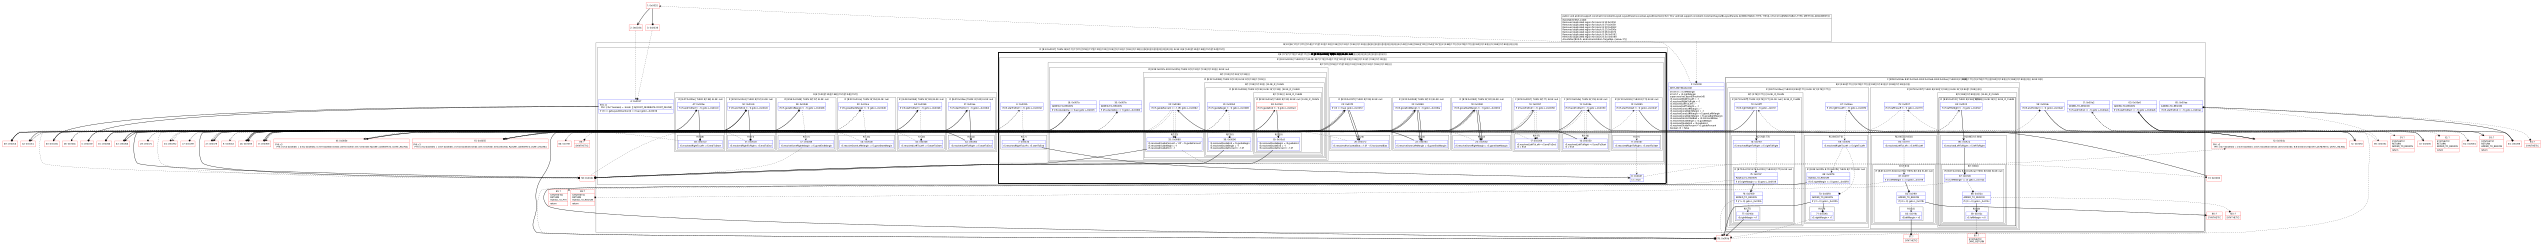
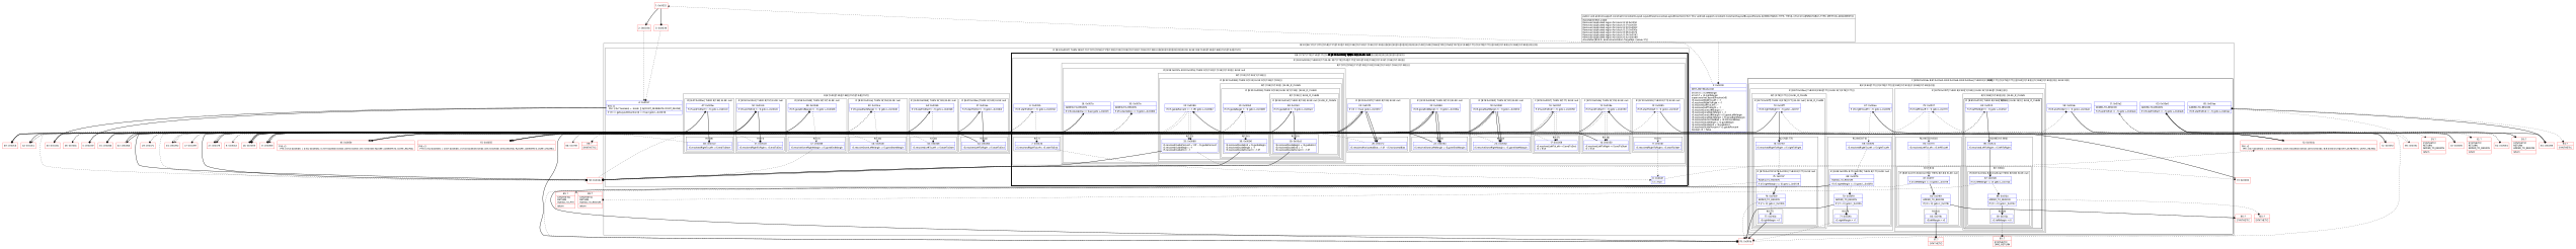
  digraph {
    fontname=Inter
    node [color=blue fontname=Inter shape=record]
    edge [arrowhead=vee fontname=Inter style=dashed]
    n1 [label="{7\:\ 0x003d|r5.resolvedRightToLeft = r5.startToEnd\l}"]
    n2 [label="{11\:\ 0x0047|r5.resolvedRightToRight = r5.startToStart\l}"]
    n3 [label="{10\:\ 0x0045|if (r5.startToStart != \-1) goto L_0x0047\l}"]
    n4 [label="{14\:\ 0x0050|r5.resolvedLeftToRight = r5.endToStart\lr3 = true\l}"]
    n5 [label="{13\:\ 0x004e|if (r5.endToStart != \-1) goto L_0x0050\l}"]
    n6 [label="{17\:\ 0x0059|r5.resolvedLeftToLeft = r5.endToEnd\lr3 = true\l}"]
    n7 [label="{16\:\ 0x0057|if (r5.endToEnd != \-1) goto L_0x0059\l}"]
    n8 [label="{20\:\ 0x0062|r5.resolveGoneRightMargin = r5.goneStartMargin\l}"]
    n9 [label="{19\:\ 0x0060|if (r5.goneStartMargin != \-1) goto L_0x0062\l}"]
    n10 [label="{23\:\ 0x006a|r5.resolveGoneLeftMargin = r5.goneEndMargin\l}"]
    n11 [label="{22\:\ 0x0068|if (r5.goneEndMargin != \-1) goto L_0x006a\l}"]
    n12 [label="{26\:\ 0x0072|r5.resolvedHorizontalBias = 1.0f \- r5.horizontalBias\l}"]
    n13 [label="{25\:\ 0x0070|if (r3 == true) goto L_0x0072\l}"]
    n14 [label="{33\:\ 0x0088|r5.resolvedGuidePercent = 1.0f \- r5.guidePercent\lr5.resolvedGuideBegin = \-1\lr5.resolvedGuideEnd = \-1\l}"]
    n15 [label="{36\:\ 0x0096|r5.resolvedGuideEnd = r5.guideBegin\lr5.resolvedGuideBegin = \-1\lr5.resolvedGuidePercent = \-1.0f\l}"]
    n16 [label="{39\:\ 0x00a3|r5.resolvedGuideBegin = r5.guideEnd\lr5.resolvedGuideEnd = \-1\lr5.resolvedGuidePercent = \-1.0f\l}"]
-   n17 [color=red label="{38\:\ 0x00a1|if (r5.guideEnd != \-1) goto L_0x00a3\l}"]
+   n17 [label="{38\:\ 0x00a1|if (r5.guideEnd != \-1) goto L_0x00a3\l}"]
    n18 [label="{35\:\ 0x0094|if (r5.guideBegin != \-1) goto L_0x0096\l}"]
    n19 [label="{32\:\ 0x0086|if (r5.guidePercent == \-1.0f) goto L_0x0092\l}"]
    n20 [label="{28\:\ 0x007a|ADDED_TO_REGION\l|if (r5.isGuideline == true) goto L_0x007c\l}"]
    n21 [label="{30\:\ 0x007e|ADDED_TO_REGION\l|if (r5.orientation == 1) goto L_0x0080\l}"]
    n22 [label="{6\:\ 0x003b|if (r5.startToEnd != \-1) goto L_0x003d\l}"]
    n23 [label="{8\:\ 0x0041|r3 = true\l}"]
    n24 [label="{42\:\ 0x00b0|r5.resolvedLeftToRight = r5.startToEnd\l}"]
    n25 [label="{41\:\ 0x00ae|if (r5.startToEnd != \-1) goto L_0x00b0\l}"]
    n26 [label="{45\:\ 0x00b8|r5.resolvedLeftToLeft = r5.startToStart\l}"]
    n27 [label="{44\:\ 0x00b6|if (r5.startToStart != \-1) goto L_0x00b8\l}"]
    n28 [label="{48\:\ 0x00c0|r5.resolvedRightToLeft = r5.endToStart\l}"]
    n29 [label="{47\:\ 0x00be|if (r5.endToStart != \-1) goto L_0x00c0\l}"]
    n30 [label="{51\:\ 0x00c8|r5.resolvedRightToRight = r5.endToEnd\l}"]
    n31 [label="{50\:\ 0x00c6|if (r5.endToEnd != \-1) goto L_0x00c8\l}"]
    n32 [label="{54\:\ 0x00d0|r5.resolveGoneLeftMargin = r5.goneStartMargin\l}"]
    n33 [label="{53\:\ 0x00ce|if (r5.goneStartMargin != \-1) goto L_0x00d0\l}"]
    n34 [label="{57\:\ 0x00d8|r5.resolveGoneRightMargin = r5.goneEndMargin\l}"]
    n35 [label="{56\:\ 0x00d6|if (r5.goneEndMargin != \-1) goto L_0x00d8\l}"]
    n36 [label="{4\:\ 0x0037|PHI: r2 \l  PHI: (r2v7 boolean) =  binds: [] A[DONT_GENERATE, DONT_INLINE]\l|if ((1 == getLayoutDirection()) == true) goto L_0x0039\l}"]
    n37 [label="{83\:\ 0x011b|r5.leftMargin = r0\l}"]
    n38 [label="{81\:\ 0x0117|if (r5.leftMargin \<= 0) goto L_0x0119\l}"]
    n39 [label="{82\:\ 0x0119|ADDED_TO_REGION\l|if (r0 \> 0) goto L_0x011b\l}"]
    n40 [label="{80\:\ 0x0111|r5.resolvedLeftToLeft = r5.leftToLeft\l}"]
    n41 [label="{89\:\ 0x012c|r5.leftMargin = r0\l}"]
    n42 [label="{87\:\ 0x0128|if (r5.leftMargin \<= 0) goto L_0x012a\l}"]
    n43 [label="{88\:\ 0x012a|ADDED_TO_REGION\l|if (r0 \> 0) goto L_0x012c\l}"]
    n44 [label="{86\:\ 0x0122|r5.resolvedLeftToRight = r5.leftToRight\l}"]
    n45 [label="{85\:\ 0x0120|if (r5.leftToRight != \-1) goto L_0x0122\l}"]
    n46 [label="{79\:\ 0x010f|if (r5.leftToLeft != \-1) goto L_0x0111\l}"]
    n47 [label="{71\:\ 0x00fa|r5.rightMargin = r1\l}"]
    n48 [label="{69\:\ 0x00f6|ADDED_TO_REGION\l|if (r5.rightMargin \<= 0) goto L_0x00f8\l}"]
    n49 [label="{70\:\ 0x00f8|ADDED_TO_REGION\l|if (r1 \> 0) goto L_0x00fa\l}"]
    n50 [label="{68\:\ 0x00f0|r5.resolvedRightToLeft = r5.rightToLeft\l}"]
    n51 [label="{77\:\ 0x010b|r5.rightMargin = r1\l}"]
    n52 [label="{75\:\ 0x0107|ADDED_TO_REGION\l|if (r5.rightMargin \<= 0) goto L_0x0109\l}"]
    n53 [label="{76\:\ 0x0109|ADDED_TO_REGION\l|if (r1 \> 0) goto L_0x010b\l}"]
    n54 [label="{74\:\ 0x0101|r5.resolvedRightToRight = r5.rightToRight\l}"]
    n55 [label="{73\:\ 0x00ff|if (r5.rightToRight != \-1) goto L_0x0101\l}"]
    n56 [label="{67\:\ 0x00ee|if (r5.rightToLeft != \-1) goto L_0x00f0\l}"]
    n57 [label="{59\:\ 0x00de|if (r5.endToStart == \-1) goto L_0x00e0\l}"]
    n58 [label="{61\:\ 0x00e2|ADDED_TO_REGION\l|if (r5.endToEnd == \-1) goto L_0x00e4\l}"]
    n59 [label="{63\:\ 0x00e6|ADDED_TO_REGION\l|if (r5.startToStart == \-1) goto L_0x00e8\l}"]
    n60 [label="{65\:\ 0x00ea|ADDED_TO_REGION\l|if (r5.startToEnd == \-1) goto L_0x00ec\l}"]
    n61 [label="{0\:\ 0x0000|MTH_ENTER_BLOCK\l|int int r0 = r5.leftMargin\lint int r1 = r5.rightMargin\lsuper.resolveLayoutDirection(r6)\lr5.resolvedRightToLeft = \-1\lr5.resolvedRightToRight = \-1\lr5.resolvedLeftToLeft = \-1\lr5.resolvedLeftToRight = \-1\lr5.resolveGoneLeftMargin = \-1\lr5.resolveGoneRightMargin = \-1\lr5.resolveGoneLeftMargin = r5.goneLeftMargin\lr5.resolveGoneRightMargin = r5.goneRightMargin\lr5.resolvedHorizontalBias = r5.horizontalBias\lr5.resolvedGuideBegin = r5.guideBegin\lr5.resolvedGuideEnd = r5.guideEnd\lr5.resolvedGuidePercent = r5.guidePercent\lboolean r3 = false\l}"]
    n62 [color=red label="{12\:\ 0x004c|PHI: r3 \l  PHI: (r3v1 boolean) = (r3v0 boolean), (r3v13 boolean) binds: [B:10:0x0045, B:8:0x0041] A[DONT_GENERATE, DONT_INLINE]\l}"]
    n63 [color=red label="{15\:\ 0x0055|PHI: r3 \l  PHI: (r3v2 boolean) = (r3v1 boolean), (r3v12 boolean) binds: [B:13:0x004e, B:14:0x0050] A[DONT_GENERATE, DONT_INLINE]\l}"]
    n64 [color=red label="{18\:\ 0x005e|PHI: r3 \l  PHI: (r3v3 boolean) = (r3v2 boolean), (r3v11 boolean) binds: [B:16:0x0057, B:17:0x0059] A[DONT_GENERATE, DONT_INLINE]\l}"]
    n65 [color=red label="{21\:\ 0x0066}"]
    n66 [color=red label="{24\:\ 0x006e}"]
    n67 [color=red label="{27\:\ 0x0078}"]
    n68 [color=red label="{58\:\ 0x00dc}"]
    n69 [color=red label="{31\:\ 0x0080}"]
    n70 [color=red label="{37\:\ 0x009f}"]
    n71 [color=red label="{34\:\ 0x0092}"]
    n72 [color=red label="{29\:\ 0x007c}"]
    n73 [color=red label="{9\:\ 0x0043}"]
    n74 [color=red label="{43\:\ 0x00b4}"]
    n75 [color=red label="{46\:\ 0x00bc}"]
    n76 [color=red label="{49\:\ 0x00c4}"]
    n77 [color=red label="{52\:\ 0x00cc}"]
    n78 [color=red label="{55\:\ 0x00d4}"]
    n79 [color=red label="{5\:\ 0x0039}"]
    n80 [color=red label="{40\:\ 0x00ac}"]
    n81 [color=red label="{78\:\ 0x010d}"]
    n82 [color=red label="{72\:\ 0x00fd}"]
    n83 [color=red label="{97\:\ ?|SYNTHETIC\l}"]
    n84 [color=red label="{95\:\ ?|SYNTHETIC\lRETURN\lADDED_TO_PHI\l|return\l}"]
    n85 [color=red label="{96\:\ ?|SYNTHETIC\l}"]
    n86 [color=red label="{90\:\ ?|SYNTHETIC\lORIG_RETURN\l}"]
    n87 [color=red label="{99\:\ ?|SYNTHETIC\lRETURN\lADDED_TO_REGION\l|return\l}"]
    n88 [color=red label="{100\:\ ?|SYNTHETIC\l}"]
    n89 [color=red label="{98\:\ ?|SYNTHETIC\l}"]
    n90 [color=red label="{84\:\ 0x011e}"]
    n91 [color=red label="{60\:\ 0x00e0}"]
    n92 [color=red label="{91\:\ ?|SYNTHETIC\lRETURN\lADDED_TO_REGION\l|return\l}"]
    n93 [color=red label="{62\:\ 0x00e4}"]
    n94 [color=red label="{92\:\ ?|SYNTHETIC\lRETURN\lADDED_TO_REGION\l|return\l}"]
    n95 [color=red label="{64\:\ 0x00e8}"]
    n96 [color=red label="{93\:\ ?|SYNTHETIC\lRETURN\lADDED_TO_REGION\l|return\l}"]
    n97 [color=red label="{66\:\ 0x00ec}"]
    n98 [color=red label="{94\:\ ?|SYNTHETIC\l}"]
    n99 [color=red label="{1\:\ 0x0032}"]
    n100 [color=red label="{2\:\ 0x0034}"]
    n101 [color=red label="{3\:\ 0x0036}"]
    n102 [label="{public void android.support.constraint.ConstraintLayout.LayoutParams.resolveLayoutDirection((r5v0 'this' android.support.constraint.ConstraintLayout$LayoutParams A[IMMUTABLE_TYPE, THIS]), (r6v0 int A[IMMUTABLE_TYPE, METHOD_ARGUMENT]))  | INCONSISTENT_CODE\lRemoved duplicated region for block: B:14:0x0050 \lRemoved duplicated region for block: B:17:0x0059 \lRemoved duplicated region for block: B:20:0x0062 \lRemoved duplicated region for block: B:23:0x006a \lRemoved duplicated region for block: B:26:0x0072 \lRemoved duplicated region for block: B:34:0x0092 \lRemoved duplicated region for block: B:33:0x0088 \lAnnotation[BUILD, android.annotation.TargetApi, \{value=17\}]\l}" color=""]
    subgraph cluster_1 {
      label="R(3:0|(8:(1:7)(7:(1:11)|(1:14)|(1:17)|(1:20)|(1:23)|(1:26)|(1:(1:33)(1:(1:36)(1:(1:39)))))|8|(0)|(0)|(0)|(0)|(0)|(0)(0))(6:(1:42)|(1:45)|(1:48)|(1:51)|(1:54)|(1:57))|(2:(2:68|(1:71))(1:(2:74|(1:77)))|(2:80|(1:(1:83)))(1:(2:86|(1:(1:89)))(0)))(0))"
      n61
      subgraph cluster_2 {
        label="IF [B:4:0x0037] THEN: R(8:(1:7)(7:(1:11)|(1:14)|(1:17)|(1:20)|(1:23)|(1:26)|(1:(1:33)(1:(1:36)(1:(1:39)))))|8|(0)|(0)|(0)|(0)|(0)|(0)(0)) ELSE: R(6:(1:42)|(1:45)|(1:48)|(1:51)|(1:54)|(1:57))"
        n36
        subgraph cluster_3 {
          label="R(8:(1:7)(7:(1:11)|(1:14)|(1:17)|(1:20)|(1:23)|(1:26)|(1:(1:33)(1:(1:36)(1:(1:39)))))|8|(0)|(0)|(0)|(0)|(0)|(0)(0))"
          n23
          subgraph cluster_4 {
            label="IF [B:6:0x003b] THEN: R(1:7) ELSE: R(7:(1:11)|(1:14)|(1:17)|(1:20)|(1:23)|(1:26)|(1:(1:33)(1:(1:36)(1:(1:39)))))"
            n22
            subgraph cluster_5 {
              label="R(1:7)"
              n1
            }
            subgraph cluster_6 {
              label="R(7:(1:11)|(1:14)|(1:17)|(1:20)|(1:23)|(1:26)|(1:(1:33)(1:(1:36)(1:(1:39)))))"
              subgraph cluster_7 {
                label="IF [B:10:0x0045] THEN: R(1:11) ELSE: null"
                n3
                subgraph cluster_8 {
                  label="R(1:11)"
                  n2
                }
              }
              subgraph cluster_9 {
                label="IF [B:13:0x004e] THEN: R(1:14) ELSE: null"
                n5
                subgraph cluster_10 {
                  label="R(1:14)"
                  n4
                }
              }
              subgraph cluster_11 {
                label="IF [B:16:0x0057] THEN: R(1:17) ELSE: null"
                n7
                subgraph cluster_12 {
                  label="R(1:17)"
                  n6
                }
              }
              subgraph cluster_13 {
                label="IF [B:19:0x0060] THEN: R(1:20) ELSE: null"
                n9
                subgraph cluster_14 {
                  label="R(1:20)"
                  n8
                }
              }
              subgraph cluster_15 {
                label="IF [B:22:0x0068] THEN: R(1:23) ELSE: null"
                n11
                subgraph cluster_16 {
                  label="R(1:23)"
                  n10
                }
              }
              subgraph cluster_17 {
                label="IF [B:25:0x0070] THEN: R(1:26) ELSE: null"
                n13
                subgraph cluster_18 {
                  label="R(1:26)"
                  n12
                }
              }
              subgraph cluster_19 {
                label="IF [B:28:0x007a, B:30:0x007e] THEN: R(1:(1:33)(1:(1:36)(1:(1:39)))) ELSE: null"
                n20
                n21
                subgraph cluster_20 {
                  label="R(1:(1:33)(1:(1:36)(1:(1:39))))"
                  subgraph cluster_21 {
                    label="IF [B:32:0x0086] THEN: R(1:33) ELSE: R(1:(1:36)(1:(1:39)))"
                    n19
                    subgraph cluster_22 {
                      label="R(1:33)"
                      n14
                    }
                    subgraph cluster_23 {
                      label="R(1:(1:36)(1:(1:39))) | ELSE_IF_CHAIN\l"
                      subgraph cluster_24 {
                        label="IF [B:35:0x0094] THEN: R(1:36) ELSE: R(1:(1:39)) | ELSE_IF_CHAIN\l"
                        n18
                        subgraph cluster_25 {
                          label="R(1:36)"
                          n15
                        }
                        subgraph cluster_26 {
                          label="R(1:(1:39)) | ELSE_IF_CHAIN\l"
                          subgraph cluster_27 {
                            label="IF [B:38:0x00a1] THEN: R(1:39) ELSE: null | ELSE_IF_CHAIN\l"
                            n17
                            subgraph cluster_28 {
                              label="R(1:39)"
                              n16
                            }
                          }
                        }
                      }
                    }
                  }
                }
              }
            }
          }
          subgraph cluster_29 {
            label="IF [B:13:0x004e] THEN: R(0) ELSE: null"
            subgraph cluster_30 {
              label="R(0)"
            }
          }
          subgraph cluster_31 {
            label="IF [B:16:0x0057] THEN: R(0) ELSE: null"
            subgraph cluster_32 {
              label="R(0)"
            }
          }
          subgraph cluster_33 {
            label="IF [B:19:0x0060] THEN: R(0) ELSE: null"
            subgraph cluster_34 {
              label="R(0)"
            }
          }
          subgraph cluster_35 {
            label="IF [B:22:0x0068] THEN: R(0) ELSE: null"
            subgraph cluster_36 {
              label="R(0)"
            }
          }
          subgraph cluster_37 {
            label="IF [B:25:0x0070] THEN: R(0) ELSE: null"
            subgraph cluster_38 {
              label="R(0)"
            }
          }
          subgraph cluster_39 {
            label="IF [B:32:0x0086] THEN: R(0) ELSE: R(0)"
            subgraph cluster_40 {
              label="R(0)"
            }
            subgraph cluster_41 {
              label="R(0)"
            }
          }
        }
        subgraph cluster_42 {
          label="R(6:(1:42)|(1:45)|(1:48)|(1:51)|(1:54)|(1:57))"
          subgraph cluster_43 {
            label="IF [B:41:0x00ae] THEN: R(1:42) ELSE: null"
            n25
            subgraph cluster_44 {
              label="R(1:42)"
              n24
            }
          }
          subgraph cluster_45 {
            label="IF [B:44:0x00b6] THEN: R(1:45) ELSE: null"
            n27
            subgraph cluster_46 {
              label="R(1:45)"
              n26
            }
          }
          subgraph cluster_47 {
            label="IF [B:47:0x00be] THEN: R(1:48) ELSE: null"
            n29
            subgraph cluster_48 {
              label="R(1:48)"
              n28
            }
          }
          subgraph cluster_49 {
            label="IF [B:50:0x00c6] THEN: R(1:51) ELSE: null"
            n31
            subgraph cluster_50 {
              label="R(1:51)"
              n30
            }
          }
          subgraph cluster_51 {
            label="IF [B:53:0x00ce] THEN: R(1:54) ELSE: null"
            n33
            subgraph cluster_52 {
              label="R(1:54)"
              n32
            }
          }
          subgraph cluster_53 {
            label="IF [B:56:0x00d6] THEN: R(1:57) ELSE: null"
            n35
            subgraph cluster_54 {
              label="R(1:57)"
              n34
            }
          }
        }
      }
      subgraph cluster_55 {
        label="IF [B:59:0x00de, B:61:0x00e2, B:63:0x00e6, B:65:0x00ea] THEN: R(2:(2:68|(1:71))(1:(2:74|(1:77)))|(2:80|(1:(1:83)))(1:(2:86|(1:(1:89)))(0))) ELSE: R(0)"
        n57
        n58
        n59
        n60
        subgraph cluster_56 {
          label="R(2:(2:68|(1:71))(1:(2:74|(1:77)))|(2:80|(1:(1:83)))(1:(2:86|(1:(1:89)))(0)))"
          subgraph cluster_57 {
            label="IF [B:79:0x010f] THEN: R(2:80|(1:(1:83))) ELSE: R(1:(2:86|(1:(1:89)))(0))"
            n46
            subgraph cluster_58 {
              label="R(2:80|(1:(1:83)))"
              n40
              subgraph cluster_59 {
                label="R(1:(1:83))"
                subgraph cluster_60 {
                  label="IF [B:81:0x0117, B:82:0x0119] THEN: R(1:83) ELSE: null"
                  n38
                  n39
                  subgraph cluster_61 {
                    label="R(1:83)"
                    n37
                  }
                }
              }
            }
            subgraph cluster_62 {
              label="R(1:(2:86|(1:(1:89)))(0)) | ELSE_IF_CHAIN\l"
              subgraph cluster_63 {
                label="IF [B:85:0x0120] THEN: R(2:86|(1:(1:89))) ELSE: R(0) | ELSE_IF_CHAIN\l"
                n45
                subgraph cluster_64 {
                  label="R(2:86|(1:(1:89)))"
                  n44
                  subgraph cluster_65 {
                    label="R(1:(1:89))"
                    subgraph cluster_66 {
                      label="IF [B:87:0x0128, B:88:0x012a] THEN: R(1:89) ELSE: null"
                      n42
                      n43
                      subgraph cluster_67 {
                        label="R(1:89)"
                        n41
                      }
                    }
                  }
                }
                subgraph cluster_68 {
                  label="R(0)"
                }
              }
            }
          }
          subgraph cluster_69 {
            label="IF [B:67:0x00ee] THEN: R(2:68|(1:71)) ELSE: R(1:(2:74|(1:77)))"
            n56
            subgraph cluster_70 {
              label="R(2:68|(1:71))"
              n50
              subgraph cluster_71 {
                label="IF [B:69:0x00f6, B:70:0x00f8] THEN: R(1:71) ELSE: null"
                n48
                n49
                subgraph cluster_72 {
                  label="R(1:71)"
                  n47
                }
              }
            }
            subgraph cluster_73 {
              label="R(1:(2:74|(1:77))) | ELSE_IF_CHAIN\l"
              subgraph cluster_74 {
                label="IF [B:73:0x00ff] THEN: R(2:74|(1:77)) ELSE: null | ELSE_IF_CHAIN\l"
                n55
                subgraph cluster_75 {
                  label="R(2:74|(1:77))"
                  n54
                  subgraph cluster_76 {
                    label="IF [B:75:0x0107, B:76:0x0109] THEN: R(1:77) ELSE: null"
                    n52
                    n53
                    subgraph cluster_77 {
                      label="R(1:77)"
                      n51
                    }
                  }
                }
              }
            }
          }
        }
        subgraph cluster_78 {
          label="R(0)"
        }
      }
    }
-   n1 -> n23 [style=bold]
+   n1 -> n23
    n2 -> n23
    n3 -> n2
    n3 -> n62 [style=bold]
    n4 -> n63 [style=bold]
    n5 -> n4 [arrowhead=box]
    n5 -> n4
    n5 -> n63 [arrowhead=box style=bold]
    n5 -> n63
    n6 -> n64
    n7 -> n6 [arrowhead=box]
    n7 -> n6
    n7 -> n64
    n7 -> n64 [arrowhead=box style=bold]
    n8 -> n65
    n9 -> n8 [style=bold]
    n9 -> n8 [style=bold]
    n9 -> n65 [arrowhead=box style=bold]
    n9 -> n65
    n10 -> n66 [style=bold]
    n11 -> n10 [style=bold]
    n11 -> n10 [arrowhead=box style=bold]
    n11 -> n66 [arrowhead=box]
    n11 -> n66 [arrowhead=box style=bold]
    n12 -> n67
    n13 -> n12 [style=bold]
    n13 -> n12 [style=bold]
    n13 -> n67 [arrowhead=box]
    n13 -> n67 [style=bold]
    n14 -> n68 [arrowhead=box style=bold]
    n14 -> n69 [arrowhead=box]
    n15 -> n68 [arrowhead=box style=bold]
    n16 -> n68 [arrowhead=box style=bold]
    n17 -> n16 [style=bold]
    n17 -> n68 [style=bold]
    n18 -> n15 [arrowhead=box]
    n18 -> n70 [arrowhead=box]
    n19 -> n14
    n19 -> n14 [arrowhead=box]
    n19 -> n71 [arrowhead=box]
    n19 -> n71
    n20 -> n68 [arrowhead=box style=bold]
    n20 -> n72 [arrowhead=box]
    n21 -> n68
    n22 -> n1 [arrowhead=box]
    n22 -> n73
    n23 -> n62
    n24 -> n74 [style=bold]
    n25 -> n24 [style=bold]
-   n25 -> n74 [arrowhead=box]
    n26 -> n75
    n27 -> n26 [arrowhead=box]
    n27 -> n75
    n28 -> n76
    n29 -> n28 [arrowhead=box style=bold]
    n29 -> n76 [arrowhead=box style=bold]
    n30 -> n77
    n31 -> n30 [arrowhead=box style=bold]
    n31 -> n77 [arrowhead=box style=bold]
    n32 -> n78 [arrowhead=box]
    n33 -> n32
    n33 -> n78
    n34 -> n68
    n35 -> n34
    n35 -> n68 [arrowhead=box]
    n36 -> n79 [arrowhead=box style=bold]
    n36 -> n80 [style=bold]
    n37 -> n83 [arrowhead=box style=bold]
    n38 -> n39 [arrowhead=box style=bold]
    n38 -> n84
    n39 -> n37
    n39 -> n85 [style=bold]
    n40 -> n38
    n41 -> n86 [arrowhead=box]
    n42 -> n43 [arrowhead=box]
    n42 -> n87 [arrowhead=box]
    n43 -> n41 [style=bold]
    n43 -> n88 [arrowhead=box]
    n44 -> n42 [style=bold]
    n45 -> n44 [style=bold]
    n45 -> n89 [arrowhead=box]
    n46 -> n40
    n46 -> n90
    n47 -> n81 [arrowhead=box]
-   n50 -> n49 [arrowhead=box]
+   n48 -> n49 [arrowhead=box]
    n48 -> n81 [arrowhead=box style=bold]
    n49 -> n47 [arrowhead=box style=bold]
    n49 -> n81 [style=bold]
    n50 -> n48
    n51 -> n81 [style=bold]
    n52 -> n53 [style=bold]
    n52 -> n81 [arrowhead=box]
    n53 -> n51
    n53 -> n81 [arrowhead=box]
    n54 -> n52
    n55 -> n54 [style=bold]
    n55 -> n81 [style=bold]
    n56 -> n50
    n56 -> n82 [style=bold]
    n57 -> n91 [style=bold]
    n57 -> n92
    n58 -> n93 [arrowhead=box]
    n58 -> n94 [arrowhead=box]
    n59 -> n95 [arrowhead=box style=bold]
    n59 -> n96 [style=bold]
    n60 -> n97
    n60 -> n98 [arrowhead=box]
    n61 -> n99
    n62 -> n5 [arrowhead=box style=bold]
    n63 -> n7
    n64 -> n9 [style=bold]
    n65 -> n11 [style=bold]
    n66 -> n13 [style=bold]
    n67 -> n20
    n68 -> n57 [arrowhead=box]
    n69 -> n19 [style=bold]
    n70 -> n17
    n71 -> n18 [arrowhead=box]
    n72 -> n21 [arrowhead=box]
    n73 -> n3
    n74 -> n27 [style=bold]
    n75 -> n29 [arrowhead=box]
    n76 -> n31 [arrowhead=box style=bold]
    n77 -> n33 [arrowhead=box]
    n78 -> n35 [arrowhead=box style=bold]
    n79 -> n22
    n80 -> n25 [style=bold]
    n81 -> n46
    n82 -> n55
    n90 -> n45
    n91 -> n58
    n93 -> n59 [arrowhead=box]
    n95 -> n60 [arrowhead=box style=bold]
    n97 -> n56
    n99 -> n100 [style=bold]
    n99 -> n101 [arrowhead=box style=bold]
    n100 -> n36
    n101 -> n36 [arrowhead=box]
    n102 -> n61 [arrowhead=box]
  }
